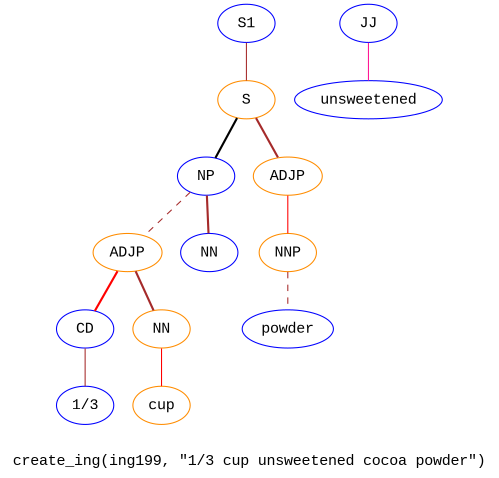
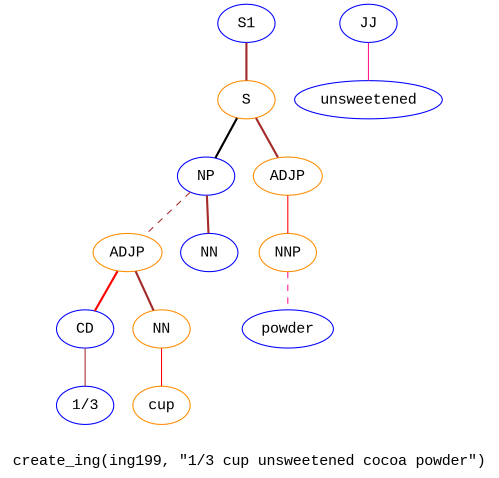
  graph {
    fontname="Liberation Mono"
    label="create_ing(ing199, \"1/3 cup unsweetened cocoa powder\")"
    node [color=blue fontname="Liberation Mono"]
    edge [color=brown fontname="Liberation Mono" style=bold]
    n1 [label=S1]
    n2 [color=darkorange label=S]
    n3 [label=NP]
    n4 [color=darkorange label=ADJP]
    n5 [color=darkorange label=ADJP]
    n6 [label=NN]
    n7 [color=darkorange label=NNP]
    n8 [label=CD]
    n9 [color=darkorange label=NN]
    n10 [label=JJ]
    n11 [label=unsweetened]
    n12 [label="1/3"]
    n13 [color=darkorange label=cup]
    n14 [label=powder]
-   n1 -- n2 [style=solid]
+   n1 -- n2
    n2 -- n3 [color=black]
    n2 -- n4
    n3 -- n5 [style=dashed]
    n3 -- n6
    n4 -- n7 [color=red style=solid]
    n5 -- n8 [color=red]
    n5 -- n9
-   n7 -- n14 [style=dashed]
+   n7 -- n14 [color=deeppink style=dashed]
    n8 -- n12 [style=solid]
    n9 -- n13 [color=red style=solid]
    n10 -- n11 [color=deeppink style=solid]
  }
